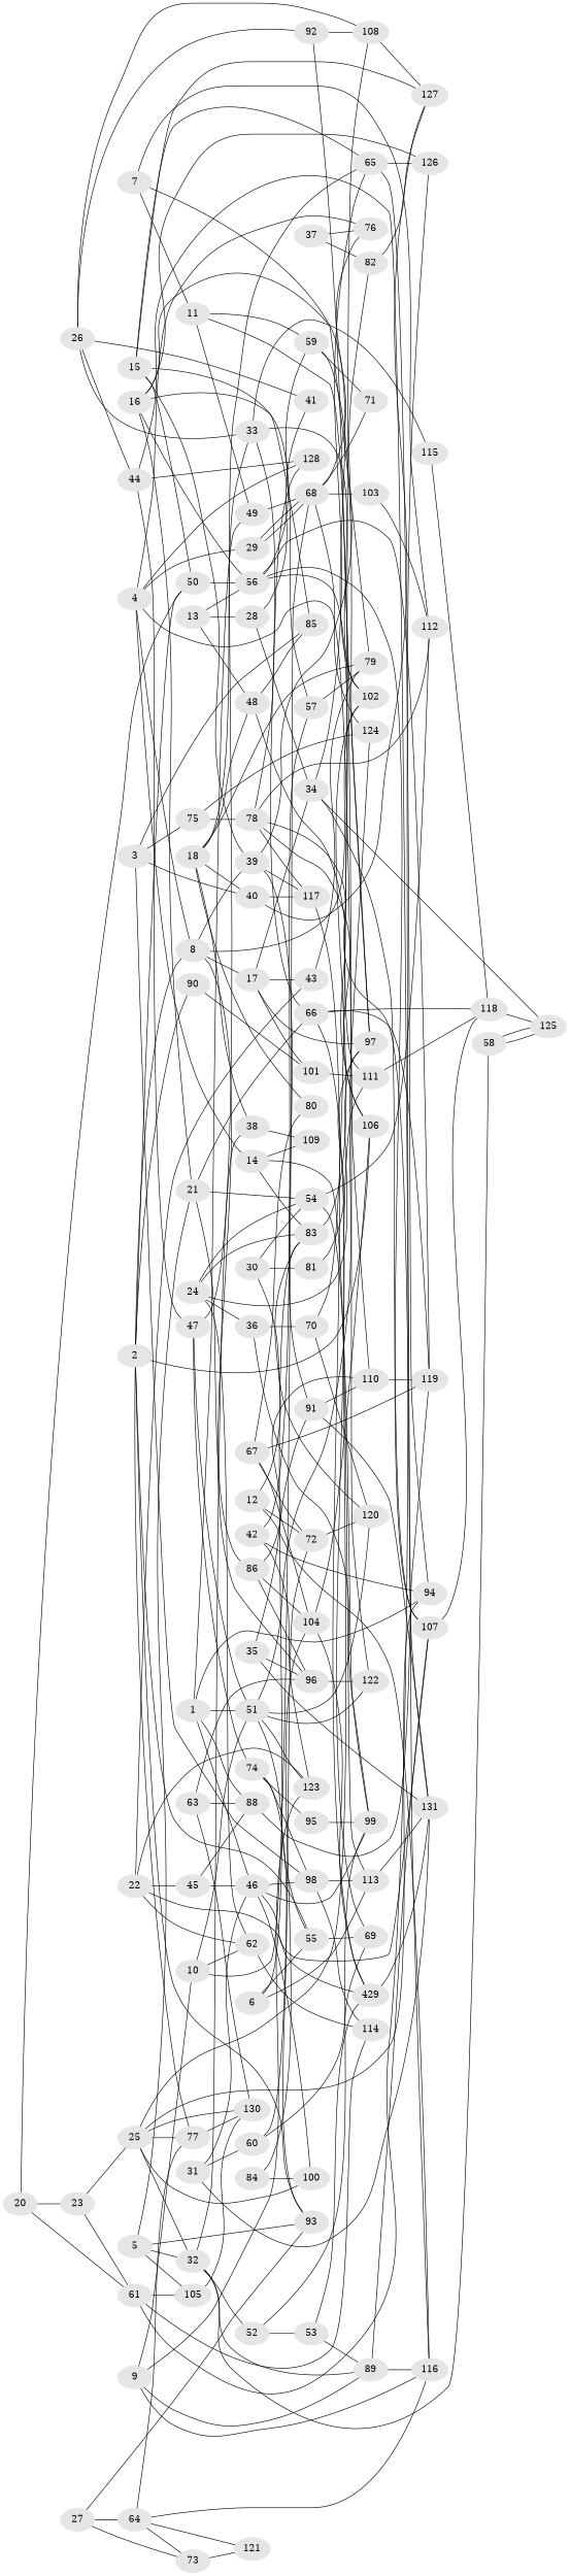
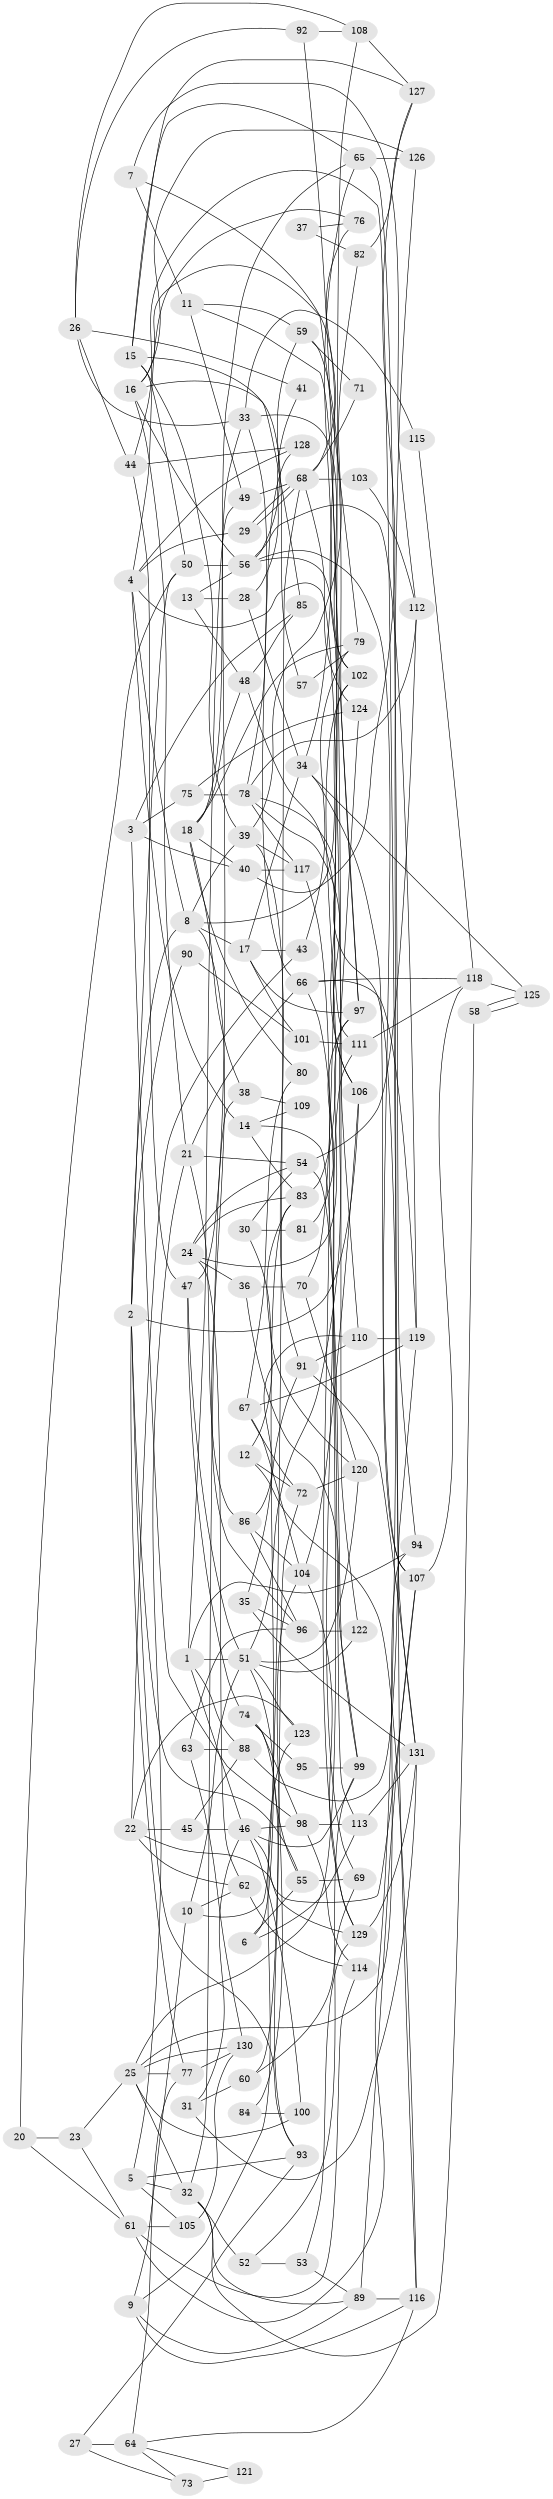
  graph {
    rankdir=LR
    node [color=gray90 style=filled]
    1
    46
    49
    51
    88
    94
    98
    100
    107
    99
    68
    55
    123
    122
    120
    124
    119
    2
    8
    50
    77
    90
    93
    106
    102
    17
    39
    96
    56
    69
    130
    101
    3
    40
    75
    85
    127
    117
    78
    113
    114
    4
    14
    29
    76
    110
    128
    83
    109
    5
    21
    32
    105
    54
    66
    86
    89
    38
    52
    58
    6
    131
    7
    11
    112
    59
    34
    43
    97
    91
    82
    9
    10
    116
    62
    71
    103
    12
    72
    13
    28
    48
    41
    111
    15
    57
    65
    79
    126
    16
    125
    18
    33
    80
    115
    64
    73
    121
    20
    23
    61
    25
    118
    104
    22
    45
-   129 [label=429]
+   129
    24
    36
    70
    26
    44
    92
    108
    47
    27
    30
    81
    31
    60
    53
    35
    37
-   42
    74
    95
    63
    67
    84
    1 -- 46
    1 -- 49
    1 -- 51
    1 -- 88
    1 -- 94
    46 -- 98
    46 -- 100
    46 -- 107
    46 -- 99
    49 -- 68
    51 -- 55
    51 -- 123
    51 -- 122
    51 -- 120
    51 -- 124
    88 -- 119
    98 -- 113
    98 -- 114
    107 -- 118
    68 -- 124
    68 -- 76
    68 -- 71
    68 -- 103
    55 -- 69
    2 -- 55
    2 -- 8
    2 -- 50
    2 -- 77
    2 -- 90
    2 -- 93
    2 -- 106
    8 -- 102
    8 -- 17
    8 -- 39
    8 -- 96
    50 -- 56
    77 -- 130
    90 -- 101
    17 -- 101
    17 -- 34
    17 -- 43
    17 -- 97
    39 -- 117
    39 -- 91
    39 -- 82
    96 -- 122
    56 -- 107
    56 -- 119
    56 -- 59
    56 -- 111
    101 -- 111
    3 -- 98
    3 -- 40
    3 -- 75
    3 -- 85
    40 -- 127
    40 -- 117
    75 -- 124
    75 -- 78
    117 -- 129
    78 -- 106
    78 -- 117
    78 -- 128
    78 -- 131
    78 -- 112
    113 -- 131
    4 -- 8
    4 -- 14
    4 -- 29
    4 -- 76
    4 -- 110
    4 -- 128
    14 -- 113
    14 -- 83
    14 -- 109
    29 -- 68
    29 -- 68
    110 -- 119
    83 -- 102
    5 -- 93
    5 -- 21
    5 -- 32
    5 -- 105
    21 -- 54
    21 -- 66
    21 -- 86
    32 -- 89
    32 -- 38
    32 -- 52
    32 -- 58
    105 -- 130
    54 -- 99
    54 -- 112
    66 -- 119
    66 -- 69
    66 -- 118
    86 -- 96
    86 -- 110
    86 -- 104
    89 -- 107
    89 -- 116
    38 -- 109
    52 -- 99
    52 -- 53
    58 -- 125
    58 -- 125
    6 -- 55
    6 -- 113
    6 -- 83
    7 -- 102
    7 -- 11
    7 -- 112
    11 -- 49
    11 -- 122
    11 -- 59
    59 -- 97
    59 -- 71
    34 -- 107
    34 -- 65
    34 -- 125
    43 -- 79
    91 -- 110
    91 -- 131
    82 -- 127
    9 -- 123
    9 -- 89
    9 -- 10
    9 -- 116
    10 -- 51
    10 -- 68
    10 -- 62
    62 -- 114
    103 -- 112
    12 -- 83
    12 -- 116
    12 -- 72
    72 -- 120
    13 -- 56
    13 -- 28
    13 -- 48
    28 -- 34
    28 -- 41
    48 -- 106
    48 -- 85
    111 -- 118
    15 -- 50
    15 -- 39
    15 -- 127
    15 -- 57
    15 -- 65
    57 -- 79
    65 -- 94
    65 -- 126
    16 -- 56
    16 -- 85
    16 -- 21
    16 -- 79
    16 -- 126
    18 -- 40
    18 -- 38
    18 -- 48
    18 -- 79
    18 -- 33
    18 -- 80
    33 -- 102
    33 -- 66
    33 -- 115
    115 -- 118
    64 -- 77
    64 -- 116
    64 -- 73
    64 -- 121
    73 -- 121
    20 -- 50
    20 -- 23
    20 -- 61
    23 -- 61
    23 -- 25
    61 -- 114
    61 -- 105
    61 -- 126
    25 -- 94
    25 -- 100
    25 -- 77
    25 -- 130
    25 -- 32
    25 -- 111
    118 -- 125
    104 -- 106
    104 -- 129
    22 -- 123
    22 -- 43
    22 -- 62
    22 -- 45
    22 -- 129
    45 -- 46
    45 -- 88
    129 -- 131
    24 -- 83
    24 -- 54
    24 -- 97
    24 -- 62
    24 -- 36
    36 -- 99
    36 -- 70
    70 -- 120
    70 -- 108
    26 -- 41
    26 -- 33
    26 -- 44
    26 -- 92
    26 -- 108
    44 -- 128
    44 -- 116
    44 -- 47
    92 -- 97
    92 -- 108
    108 -- 127
    47 -- 51
    47 -- 65
    47 -- 74
    27 -- 93
    27 -- 64
    27 -- 73
    30 -- 120
    30 -- 54
    30 -- 81
    81 -- 97
    31 -- 46
    31 -- 131
    31 -- 60
    60 -- 69
    60 -- 72
    53 -- 89
    53 -- 129
    35 -- 96
    35 -- 131
    35 -- 91
    37 -- 76
    37 -- 82
-   42 -- 94
-   42 -- 123
-   42 -- 57
    74 -- 98
    74 -- 93
    74 -- 95
    95 -- 99
    63 -- 88
    63 -- 96
    63 -- 130
    67 -- 119
    67 -- 72
    67 -- 80
    67 -- 104
    84 -- 100
    84 -- 104
  }
